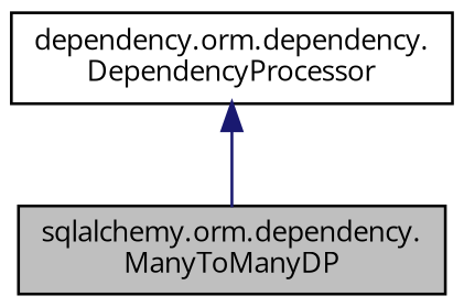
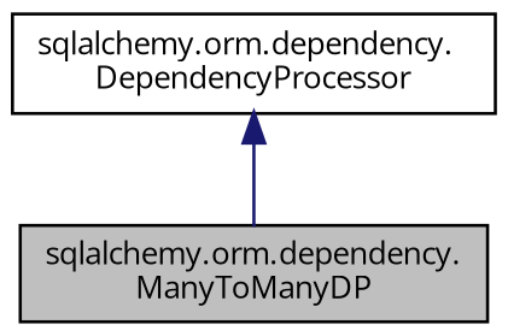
  digraph {
    fontname="Open Sans"
    node [color=black fontname="Open Sans" fontsize=10 shape=record style=filled]
    n1 [fillcolor=grey75 fontcolor=black height=0.2 label="sqlalchemy.orm.dependency.\lManyToManyDP" width=0.4]
-   n2 [fillcolor=white height=0.2 label="dependency.orm.dependency.\lDependencyProcessor" width=0.4]
+   n2 [fillcolor=white height=0.2 label="sqlalchemy.orm.dependency.\lDependencyProcessor" width=0.4]
    n2 -> n1 [color=midnightblue dir=back fontname="Open Sans" fontsize=10 labelfontname=Helvetica labelfontsize=10 style=solid]
  }
